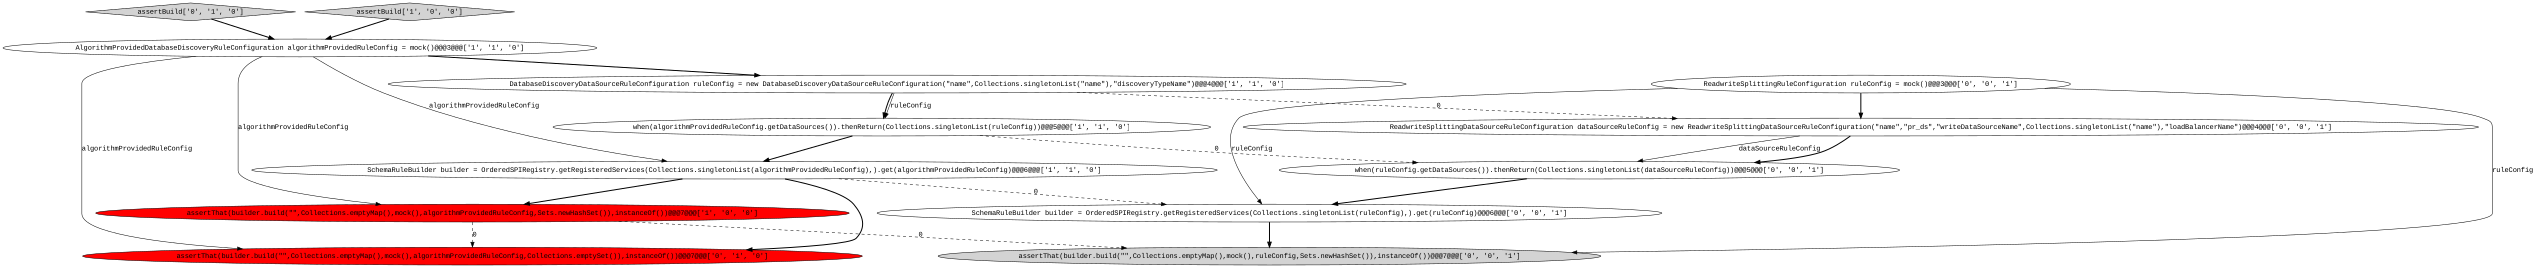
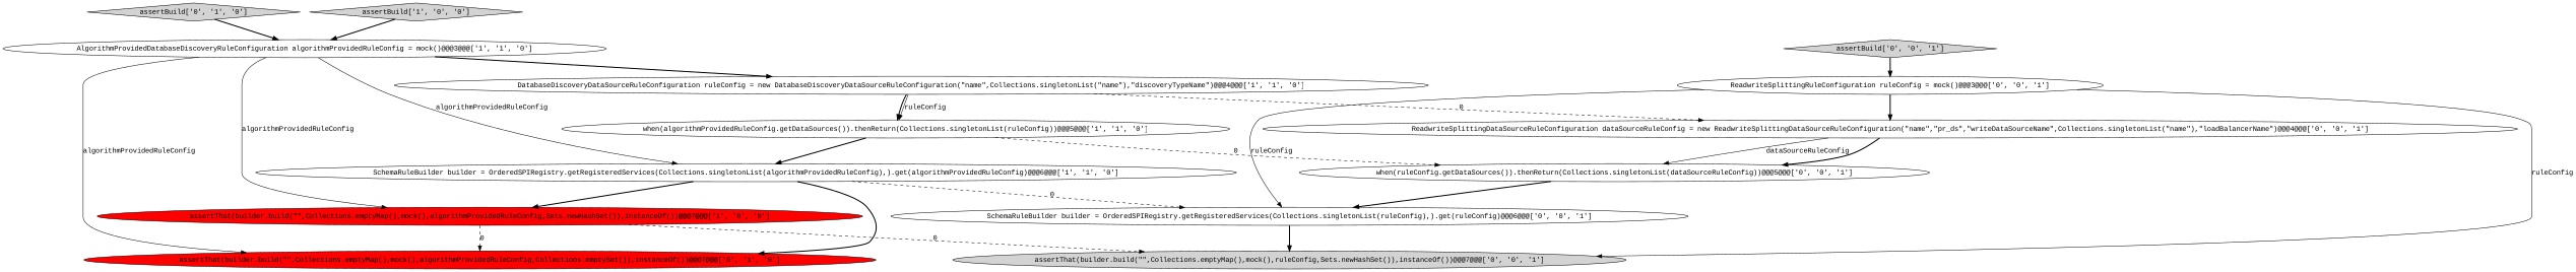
  digraph {
    fontname="Liberation Mono"
    node [fillcolor=white shape=ellipse style=filled fontname="Liberation Mono"]
    edge [style=bold fontname="Liberation Mono"]
    n1 [fillcolor=red label="assertThat(builder.build(\"\",Collections.emptyMap(),mock(),algorithmProvidedRuleConfig,Sets.newHashSet()),instanceOf())@@@7@@@['1', '0', '0']"]
    n2 [fillcolor=red label="assertThat(builder.build(\"\",Collections.emptyMap(),mock(),algorithmProvidedRuleConfig,Collections.emptySet()),instanceOf())@@@7@@@['0', '1', '0']"]
    n3 [fillcolor=lightgray label="assertThat(builder.build(\"\",Collections.emptyMap(),mock(),ruleConfig,Sets.newHashSet()),instanceOf())@@@7@@@['0', '0', '1']"]
    n4 [label="AlgorithmProvidedDatabaseDiscoveryRuleConfiguration algorithmProvidedRuleConfig = mock()@@@3@@@['1', '1', '0']"]
    n5 [label="SchemaRuleBuilder builder = OrderedSPIRegistry.getRegisteredServices(Collections.singletonList(algorithmProvidedRuleConfig),).get(algorithmProvidedRuleConfig)@@@6@@@['1', '1', '0']"]
    n6 [label="DatabaseDiscoveryDataSourceRuleConfiguration ruleConfig = new DatabaseDiscoveryDataSourceRuleConfiguration(\"name\",Collections.singletonList(\"name\"),\"discoveryTypeName\")@@@4@@@['1', '1', '0']"]
+   n7 [fillcolor=lightgray label="assertBuild['0', '0', '1']" shape=diamond]
    n8 [label="ReadwriteSplittingRuleConfiguration ruleConfig = mock()@@@3@@@['0', '0', '1']"]
    n9 [label="when(algorithmProvidedRuleConfig.getDataSources()).thenReturn(Collections.singletonList(ruleConfig))@@@5@@@['1', '1', '0']"]
    n10 [label="when(ruleConfig.getDataSources()).thenReturn(Collections.singletonList(dataSourceRuleConfig))@@@5@@@['0', '0', '1']"]
    n11 [label="SchemaRuleBuilder builder = OrderedSPIRegistry.getRegisteredServices(Collections.singletonList(ruleConfig),).get(ruleConfig)@@@6@@@['0', '0', '1']"]
    n12 [fillcolor=lightgray label="assertBuild['0', '1', '0']" shape=diamond]
    n13 [label="ReadwriteSplittingDataSourceRuleConfiguration dataSourceRuleConfig = new ReadwriteSplittingDataSourceRuleConfiguration(\"name\",\"pr_ds\",\"writeDataSourceName\",Collections.singletonList(\"name\"),\"loadBalancerName\")@@@4@@@['0', '0', '1']"]
    n14 [fillcolor=lightgray label="assertBuild['1', '0', '0']" shape=diamond]
    n1 -> n2 [label=0 style=dashed]
    n1 -> n3 [label=0 style=dashed]
    n4 -> n1 [label=algorithmProvidedRuleConfig style=solid]
    n4 -> n2 [label=algorithmProvidedRuleConfig style=solid]
    n4 -> n5 [label=algorithmProvidedRuleConfig style=solid]
    n4 -> n6
    n5 -> n1
    n5 -> n2
    n5 -> n11 [label=0 style=dashed]
    n6 -> n9
    n6 -> n9 [label=ruleConfig style=solid]
    n6 -> n13 [label=0 style=dashed]
+   n7 -> n8
    n8 -> n3 [label=ruleConfig style=solid]
    n8 -> n11 [label=ruleConfig style=solid]
    n8 -> n13
    n9 -> n5
    n9 -> n10 [label=0 style=dashed]
    n10 -> n11
    n11 -> n3
    n12 -> n4
    n13 -> n10 [label=dataSourceRuleConfig style=solid]
    n13 -> n10
    n14 -> n4
  }
